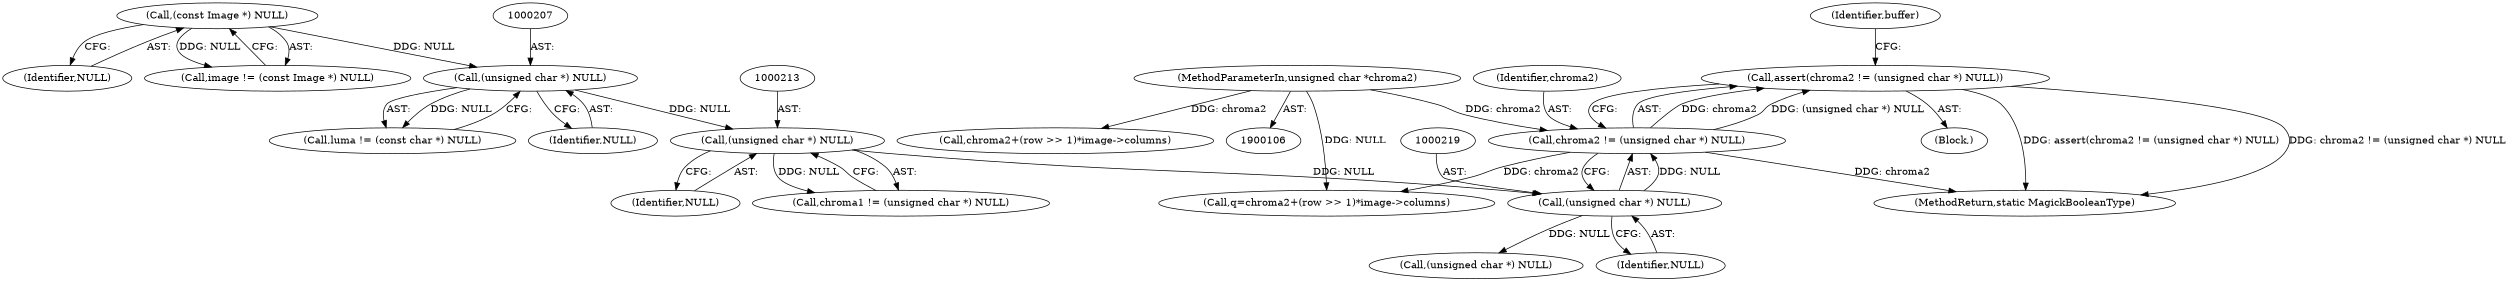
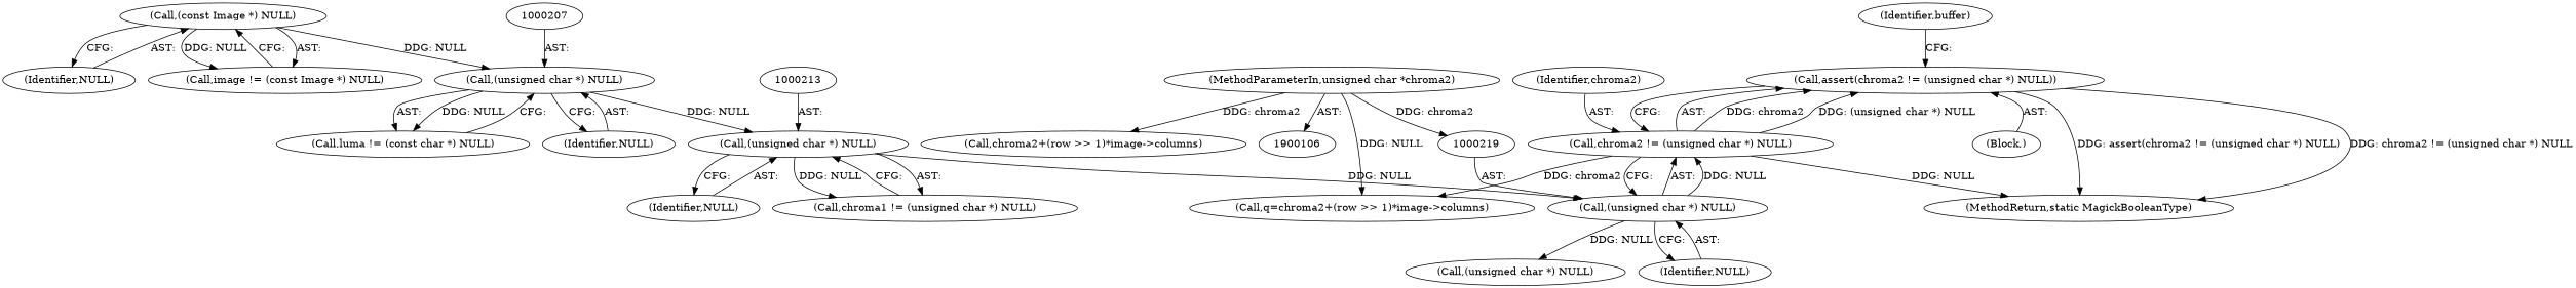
  digraph {
    n1 [label="(Call,assert(chroma2 != (unsigned char *) NULL))"]
    n2 [label="(Call,chroma2 != (unsigned char *) NULL)"]
    n3 [label="(Block,)"]
    n4 [label="(MethodReturn,static MagickBooleanType)"]
    n5 [label="(Call,(unsigned char *) NULL)"]
    n6 [label="(Call,q=chroma2+(row >> 1)*image->columns)"]
    n7 [label="(Call,(unsigned char *) NULL)"]
    n8 [label="(Identifier,NULL)"]
    n9 [label="(Call,chroma2+(row >> 1)*image->columns)"]
    n10 [label="(MethodParameterIn,unsigned char *chroma2)"]
    n11 [label=1900106]
    n12 [label="(Call,(unsigned char *) NULL)"]
    n13 [label="(Identifier,NULL)"]
    n14 [label="(Call,chroma1 != (unsigned char *) NULL)"]
    n15 [label="(Call,(unsigned char *) NULL)"]
    n16 [label="(Call,luma != (const char *) NULL)"]
    n17 [label="(Identifier,NULL)"]
    n18 [label="(Call,(const Image *) NULL)"]
    n19 [label="(Call,image != (const Image *) NULL)"]
    n20 [label="(Identifier,NULL)"]
    n21 [label="(Identifier,buffer)"]
    n22 [label="(Identifier,chroma2)"]
    1000219
    1000213
    1000207
    n1 -> n2 [label="CFG: "]
-   n1 -> n3 [label="AST: "]
+   n3 -> n1 [label="AST: "]
    n1 -> n4 [label="DDG: chroma2 != (unsigned char *) NULL"]
    n1 -> n4 [label="DDG: assert(chroma2 != (unsigned char *) NULL)"]
    n2 -> n1 [label="AST: "]
    n2 -> n1 [label="DDG: chroma2"]
    n2 -> n1 [label="DDG: (unsigned char *) NULL"]
-   n2 -> n4 [label="DDG: chroma2"]
+   n2 -> n4 [label="DDG: NULL"]
    n2 -> n5 [label="CFG: "]
    n2 -> n6 [label="DDG: chroma2"]
    n5 -> n2 [label="AST: "]
    n5 -> n2 [label="DDG: NULL"]
    n5 -> n7 [label="DDG: NULL"]
    n5 -> n8 [label="CFG: "]
    n8 -> n5 [label="AST: "]
-   n10 -> n2 [label="DDG: chroma2"]
+   n10 -> 1000219 [label="DDG: chroma2"]
    n10 -> n6 [label="DDG: NULL"]
    n10 -> n9 [label="DDG: chroma2"]
    n10 -> n11 [label="AST: "]
    n12 -> n5 [label="DDG: NULL"]
    n12 -> n13 [label="CFG: "]
    n12 -> n14 [label="AST: "]
    n12 -> n14 [label="DDG: NULL"]
    n13 -> n12 [label="AST: "]
    n14 -> n12 [label="CFG: "]
    n15 -> n12 [label="DDG: NULL"]
    n15 -> n16 [label="AST: "]
    n15 -> n16 [label="DDG: NULL"]
    n15 -> n17 [label="CFG: "]
    n16 -> n15 [label="CFG: "]
    n17 -> n15 [label="AST: "]
    n18 -> n15 [label="DDG: NULL"]
    n18 -> n19 [label="AST: "]
    n18 -> n19 [label="DDG: NULL"]
    n18 -> n20 [label="CFG: "]
    n19 -> n18 [label="CFG: "]
    n20 -> n18 [label="AST: "]
    n21 -> n1 [label="CFG: "]
    n22 -> n2 [label="AST: "]
    1000219 -> n5 [label="AST: "]
    1000213 -> n12 [label="AST: "]
    1000207 -> n15 [label="AST: "]
  }
